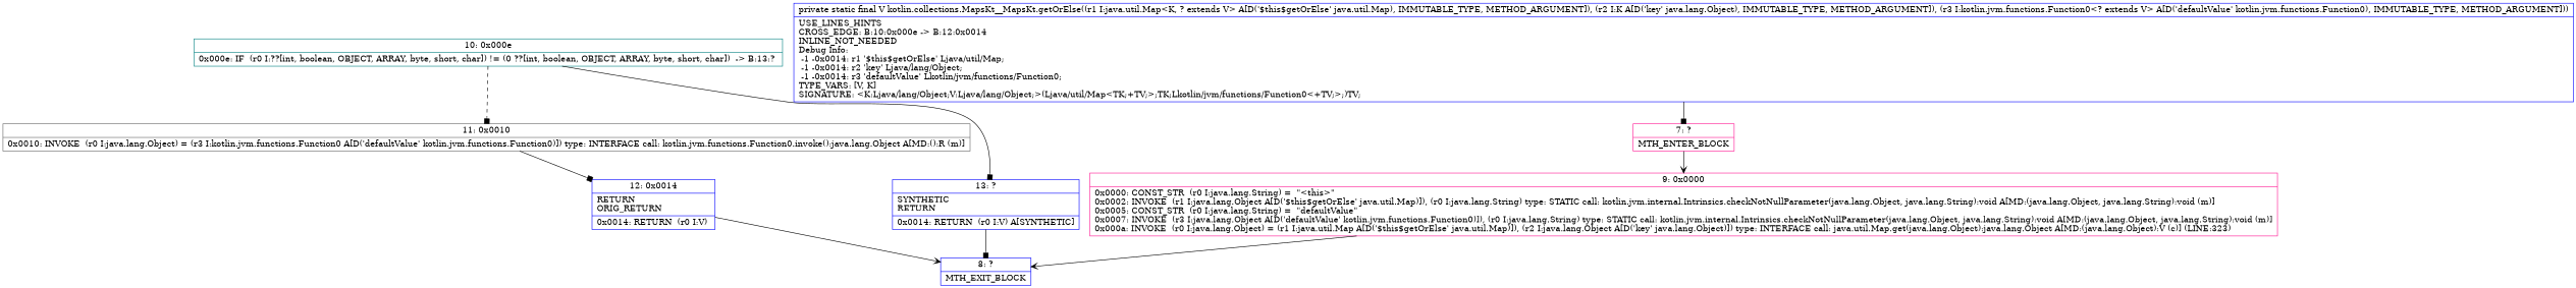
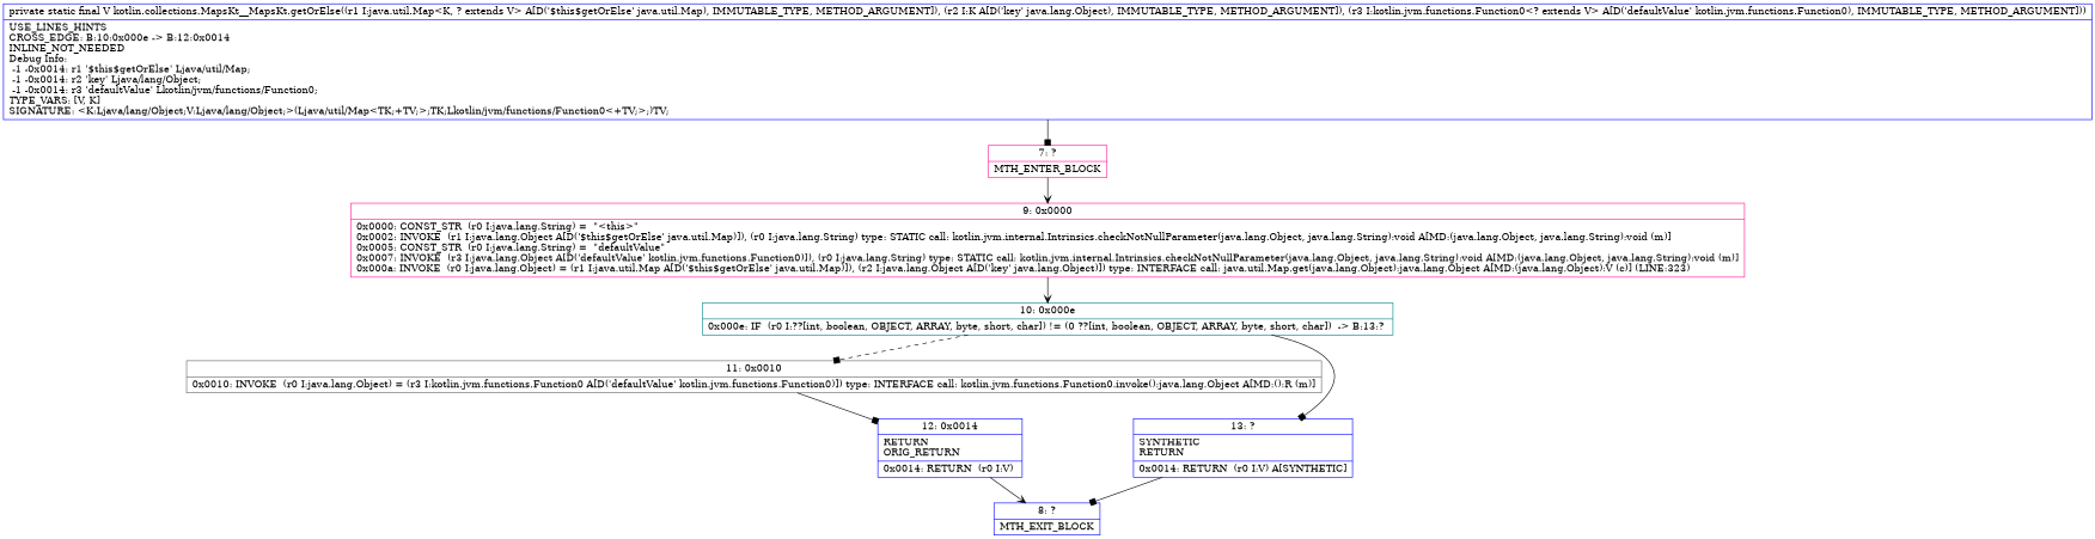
  digraph {
    node [color=blue shape=record]
    edge [arrowhead=box]
    n1 [color=deeppink label="{7\:\ ?|MTH_ENTER_BLOCK\l}"]
    n2 [color=deeppink label="{9\:\ 0x0000|0x0000: CONST_STR  (r0 I:java.lang.String) =  \"\<this\>\" \l0x0002: INVOKE  (r1 I:java.lang.Object A[D('$this$getOrElse' java.util.Map)]), (r0 I:java.lang.String) type: STATIC call: kotlin.jvm.internal.Intrinsics.checkNotNullParameter(java.lang.Object, java.lang.String):void A[MD:(java.lang.Object, java.lang.String):void (m)]\l0x0005: CONST_STR  (r0 I:java.lang.String) =  \"defaultValue\" \l0x0007: INVOKE  (r3 I:java.lang.Object A[D('defaultValue' kotlin.jvm.functions.Function0)]), (r0 I:java.lang.String) type: STATIC call: kotlin.jvm.internal.Intrinsics.checkNotNullParameter(java.lang.Object, java.lang.String):void A[MD:(java.lang.Object, java.lang.String):void (m)]\l0x000a: INVOKE  (r0 I:java.lang.Object) = (r1 I:java.util.Map A[D('$this$getOrElse' java.util.Map)]), (r2 I:java.lang.Object A[D('key' java.lang.Object)]) type: INTERFACE call: java.util.Map.get(java.lang.Object):java.lang.Object A[MD:(java.lang.Object):V (c)] (LINE:323)\l}"]
    n3 [color=teal label="{10\:\ 0x000e|0x000e: IF  (r0 I:??[int, boolean, OBJECT, ARRAY, byte, short, char]) != (0 ??[int, boolean, OBJECT, ARRAY, byte, short, char])  \-\> B:13:? \l}"]
    n4 [color=gray40 label="{11\:\ 0x0010|0x0010: INVOKE  (r0 I:java.lang.Object) = (r3 I:kotlin.jvm.functions.Function0 A[D('defaultValue' kotlin.jvm.functions.Function0)]) type: INTERFACE call: kotlin.jvm.functions.Function0.invoke():java.lang.Object A[MD:():R (m)]\l}"]
    n5 [label="{13\:\ ?|SYNTHETIC\lRETURN\l|0x0014: RETURN  (r0 I:V) A[SYNTHETIC]\l}"]
    n6 [label="{12\:\ 0x0014|RETURN\lORIG_RETURN\l|0x0014: RETURN  (r0 I:V) \l}"]
    n7 [label="{8\:\ ?|MTH_EXIT_BLOCK\l}"]
    n8 [label="{private static final V kotlin.collections.MapsKt__MapsKt.getOrElse((r1 I:java.util.Map\<K, ? extends V\> A[D('$this$getOrElse' java.util.Map), IMMUTABLE_TYPE, METHOD_ARGUMENT]), (r2 I:K A[D('key' java.lang.Object), IMMUTABLE_TYPE, METHOD_ARGUMENT]), (r3 I:kotlin.jvm.functions.Function0\<? extends V\> A[D('defaultValue' kotlin.jvm.functions.Function0), IMMUTABLE_TYPE, METHOD_ARGUMENT]))  | USE_LINES_HINTS\lCROSS_EDGE: B:10:0x000e \-\> B:12:0x0014\lINLINE_NOT_NEEDED\lDebug Info:\l  \-1 \-0x0014: r1 '$this$getOrElse' Ljava\/util\/Map;\l  \-1 \-0x0014: r2 'key' Ljava\/lang\/Object;\l  \-1 \-0x0014: r3 'defaultValue' Lkotlin\/jvm\/functions\/Function0;\lTYPE_VARS: [V, K]\lSIGNATURE: \<K:Ljava\/lang\/Object;V:Ljava\/lang\/Object;\>(Ljava\/util\/Map\<TK;+TV;\>;TK;Lkotlin\/jvm\/functions\/Function0\<+TV;\>;)TV;\l}"]
    n1 -> n2 [arrowhead=vee]
-   n2 -> n7 [arrowhead=vee]
+   n2 -> n3 [arrowhead=vee]
    n3 -> n4 [style=dashed]
    n3 -> n5
    n4 -> n6
    n5 -> n7
    n6 -> n7 [arrowhead=vee]
    n8 -> n1
  }
